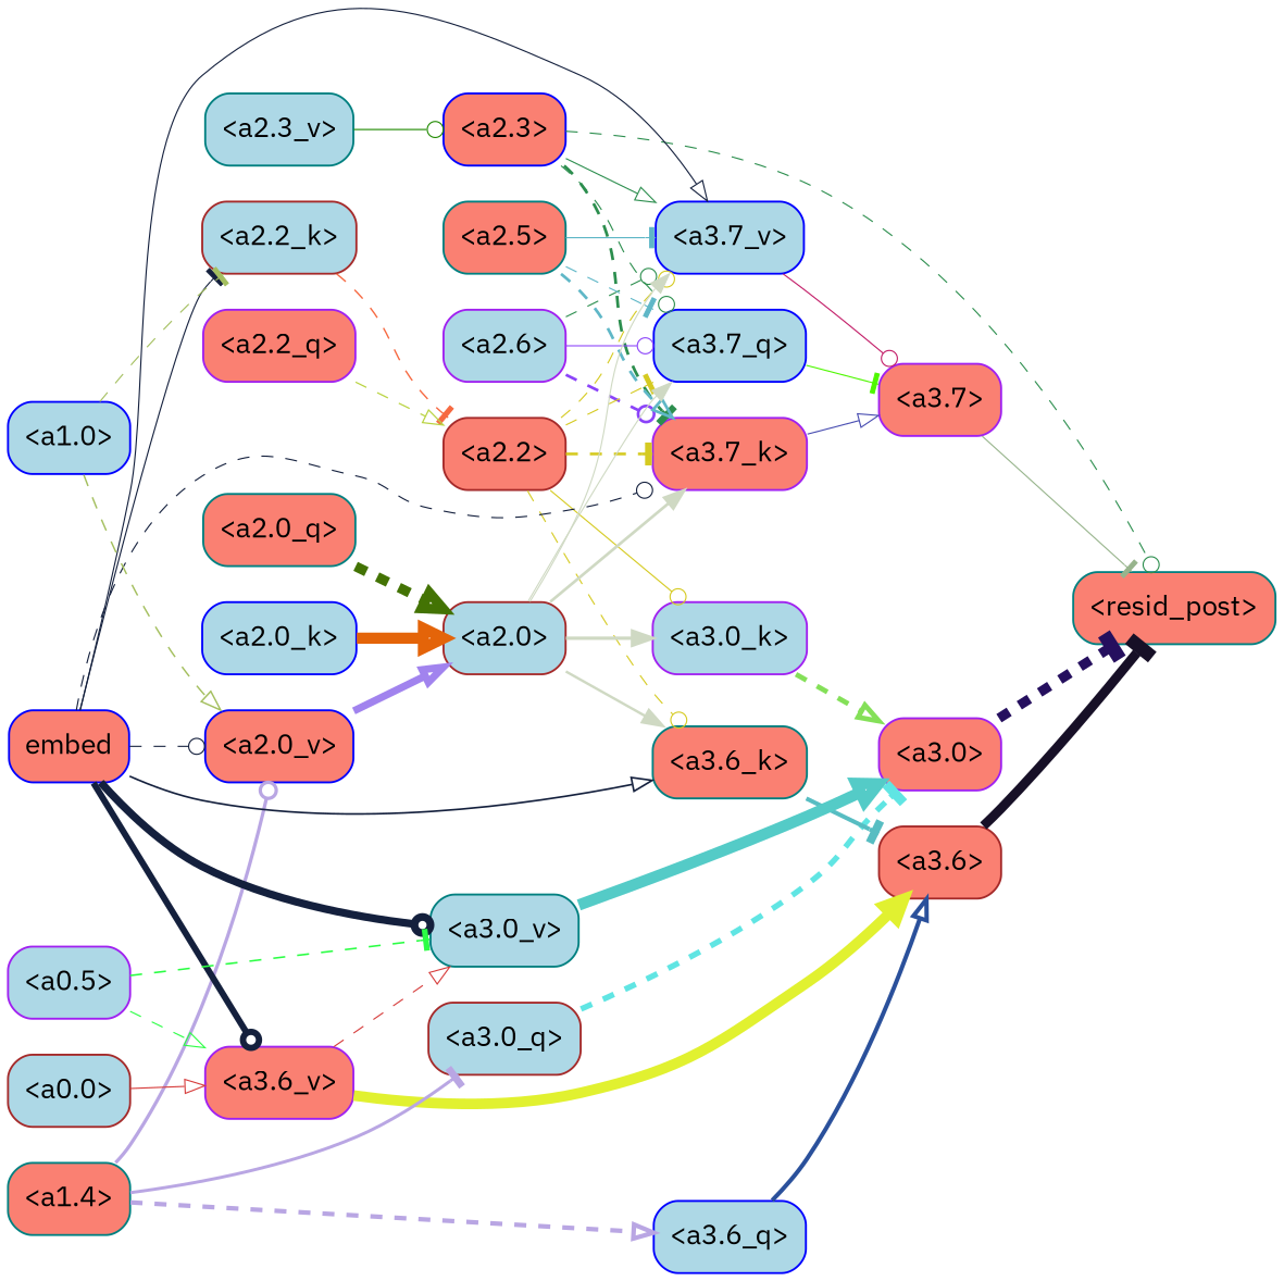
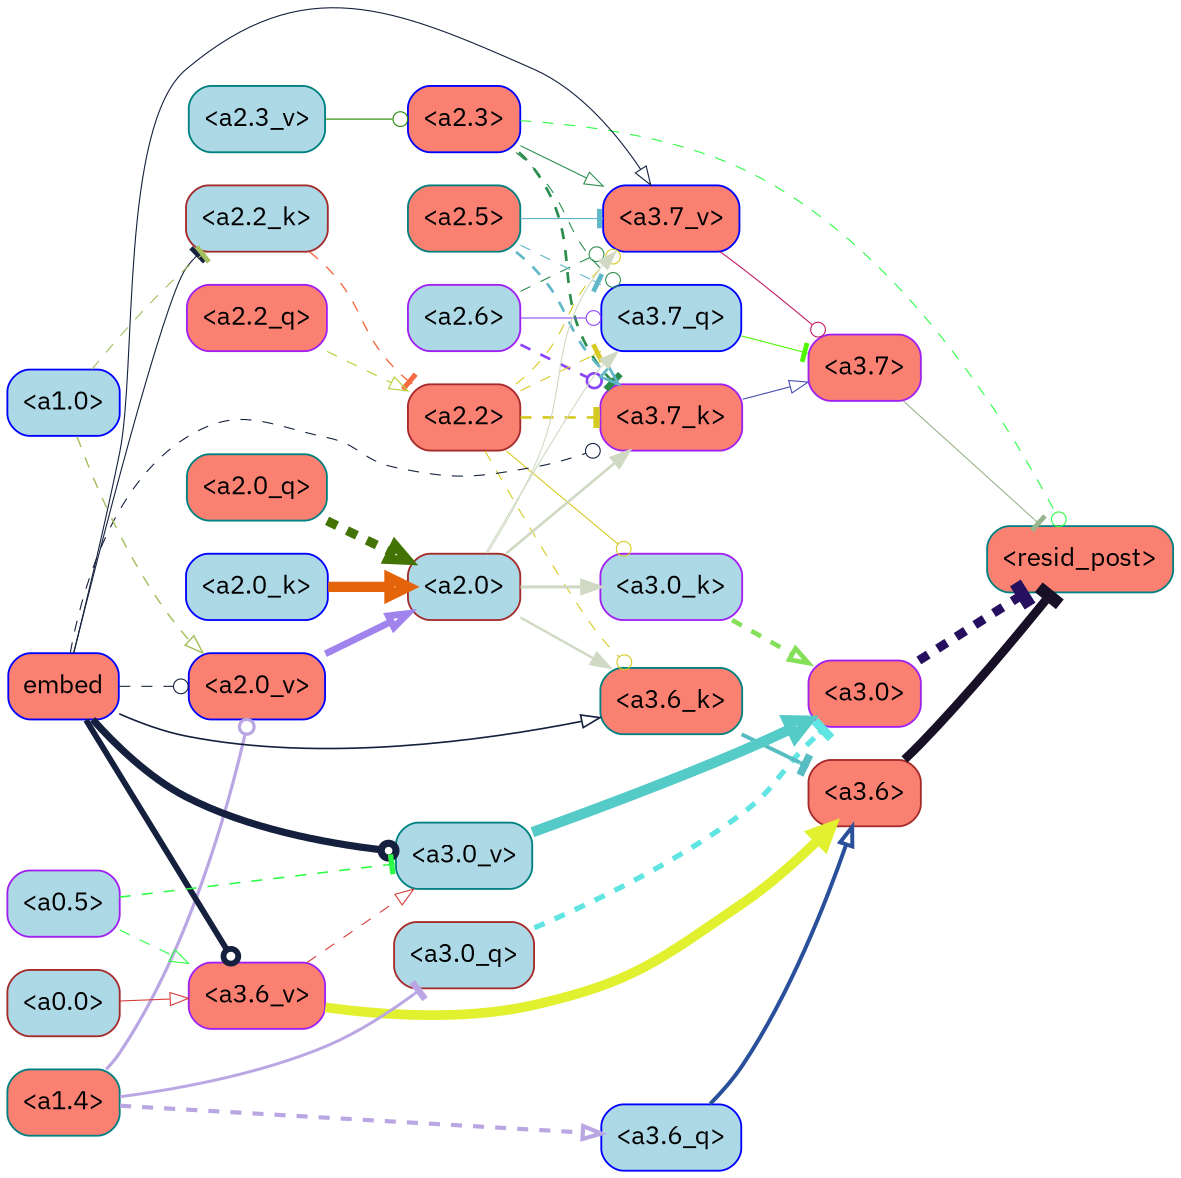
  strict digraph {
    fontname="IBM Plex Sans"
    rankdir=LR
    splines=true
    node [color=purple fillcolor=salmon fontname="IBM Plex Sans" shape=box style="filled, rounded"]
    edge [arrowhead=onormal color="#14203d" fontname="IBM Plex Sans" penwidth=0.6 style=dashed]
    "<resid_post>" [color=teal]
    "<a3.7>"
    "<a3.6>" [color=brown]
    "<a3.0>"
    "<a2.3>" [color=blue]
    "<a3.7_q>" [color=blue fillcolor=lightblue]
    "<a3.7_k>"
-   "<a3.7_v>" [color=blue fillcolor=lightblue]
+   "<a3.7_v>" [color=blue]
    "<a3.6_q>" [color=blue fillcolor=lightblue]
    "<a3.0_q>" [color=brown fillcolor=lightblue]
    "<a3.6_k>" [color=teal]
    "<a3.0_k>" [fillcolor=lightblue]
    "<a3.6_v>"
    "<a3.0_v>" [color=teal fillcolor=lightblue]
    "<a2.6>" [fillcolor=lightblue]
    "<a2.5>" [color=teal]
    "<a2.2>" [color=brown]
    "<a2.0>" [color=brown fillcolor=lightblue]
    "<a1.4>" [color=teal]
    "<a2.0_v>" [color=blue]
    embed [color=blue]
    "<a2.2_k>" [color=brown fillcolor=lightblue]
    "<a0.5>" [fillcolor=lightblue]
    "<a0.0>" [color=brown fillcolor=lightblue]
    "<a2.2_q>"
    "<a2.0_q>" [color=teal]
    "<a2.0_k>" [color=blue fillcolor=lightblue]
    "<a2.3_v>" [color=teal fillcolor=lightblue]
    "<a1.0>" [color=blue fillcolor=lightblue]
    "<a3.7>" -> "<resid_post>" [arrowhead=tee color="#97b48c" style=bold]
    "<a3.6>" -> "<resid_post>" [arrowhead=tee color="#171027" penwidth=4.746312499046326 style=bold]
    "<a3.0>" -> "<resid_post>" [arrowhead=tee color="#250f5e" penwidth=4.896343111991882]
-   "<a2.3>" -> "<resid_post>" [arrowhead=odot color="#2c8e4e"]
+   "<a2.3>" -> "<resid_post>" [arrowhead=odot color="#2bfe44"]
    "<a2.3>" -> "<a3.7_q>" [arrowhead=odot color="#2c8e4e"]
    "<a2.3>" -> "<a3.7_k>" [arrowhead=tee color="#2c8e4e" penwidth=1.467104621231556]
    "<a2.3>" -> "<a3.7_v>" [color="#2c8e4e" style=bold]
    "<a3.7_q>" -> "<a3.7>" [arrowhead=tee color="#4ff701" style=bold]
    "<a3.7_k>" -> "<a3.7>" [color="#484db1" style=bold]
    "<a3.7_v>" -> "<a3.7>" [arrowhead=odot color="#c21c67" style=bold]
    "<a3.6_q>" -> "<a3.6>" [color="#2a509b" penwidth=2.160832464694977 style=bold]
    "<a3.0_q>" -> "<a3.0>" [arrowhead=tee color="#60e5e3" penwidth=2.870753765106201]
    "<a3.6_k>" -> "<a3.6>" [arrowhead=tee color="#57bdc2" penwidth=2.13908451795578 style=bold]
    "<a3.0_k>" -> "<a3.0>" [color="#84e058" penwidth=2.520303964614868]
    "<a3.6_v>" -> "<a3.6>" [color="#e1f130" penwidth=5.297133803367615 arrowhead="" style=""]
    "<a3.6_v>" -> "<a3.0_v>" [color="#d63c3b"]
    "<a3.0_v>" -> "<a3.0>" [color="#54cbc7" penwidth=5.680712580680847 style=bold]
    "<a2.6>" -> "<a3.7_q>" [arrowhead=odot color="#8b43f9" style=bold]
    "<a2.6>" -> "<a3.7_k>" [arrowhead=odot color="#8b43f9" penwidth=1.4453159049153328]
    "<a2.6>" -> "<a3.7_v>" [arrowhead=odot color="#2c8e4e"]
    "<a2.5>" -> "<a3.7_q>" [arrowhead=tee color="#5fb7c7"]
    "<a2.5>" -> "<a3.7_k>" [color="#5fb7c7" penwidth=1.4526091292500496]
    "<a2.5>" -> "<a3.7_v>" [arrowhead=tee color="#5fb7c7" style=bold]
    "<a2.2>" -> "<a3.7_q>" [arrowhead=tee color="#d5ca21"]
    "<a2.2>" -> "<a3.7_k>" [arrowhead=tee color="#d5ca21" penwidth=1.4310357049107552]
    "<a2.2>" -> "<a3.7_v>" [arrowhead=odot color="#d5ca21"]
    "<a2.2>" -> "<a3.6_k>" [arrowhead=odot color="#d5ca21"]
    "<a2.2>" -> "<a3.0_k>" [arrowhead=odot color="#d5ca21" style=bold]
    "<a2.0>" -> "<a3.7_q>" [color="#cfd9c3" arrowhead="" style=""]
    "<a2.0>" -> "<a3.7_k>" [color="#cfd9c3" penwidth=1.4314699843525887 arrowhead="" style=""]
    "<a2.0>" -> "<a3.7_v>" [color="#cfd9c3" arrowhead="" style=""]
    "<a2.0>" -> "<a3.6_k>" [color="#cfd9c3" penwidth=1.2950235605239868 arrowhead="" style=""]
    "<a2.0>" -> "<a3.0_k>" [color="#cfd9c3" penwidth=1.712992787361145 arrowhead="" style=""]
    "<a1.4>" -> "<a3.6_q>" [color="#b9a6e3" penwidth=2.2719132900238037]
    "<a1.4>" -> "<a3.0_q>" [arrowhead=tee color="#b9a6e3" penwidth=1.5932877659797668 style=bold]
    "<a1.4>" -> "<a2.0_v>" [arrowhead=odot color="#b9a6e3" penwidth=1.7291951477527618 style=bold]
    "<a2.0_v>" -> "<a2.0>" [color="#a183ee" penwidth=3.7102378383278847 style=bold]
    embed -> "<a3.7_k>" [arrowhead=odot]
    embed -> "<a3.7_v>" [style=bold]
    embed -> "<a3.6_k>" [penwidth=0.891706109046936 style=bold]
    embed -> "<a3.6_v>" [arrowhead=odot penwidth=3.1766927242279053 style=bold]
    embed -> "<a3.0_v>" [arrowhead=odot penwidth=3.9005755856633186 style=bold]
    embed -> "<a2.0_v>" [arrowhead=odot]
    embed -> "<a2.2_k>" [arrowhead=tee style=bold]
    "<a2.2_k>" -> "<a2.2>" [arrowhead=tee color="#f66941" penwidth=0.7399393804371357]
    "<a0.5>" -> "<a3.6_v>" [color="#2bfe44"]
    "<a0.5>" -> "<a3.0_v>" [arrowhead=tee color="#2bfe44" penwidth=0.8493617177009583]
    "<a0.0>" -> "<a3.6_v>" [color="#d63c3b" style=bold]
    "<a2.2_q>" -> "<a2.2>" [color="#b9d342" penwidth=0.6677633281797171]
    "<a2.0_q>" -> "<a2.0>" [color="#437304" penwidth=4.966194009408355]
    "<a2.0_k>" -> "<a2.0>" [color="#e46409" penwidth=5.5817058570683 style=bold]
    "<a2.3_v>" -> "<a2.3>" [arrowhead=odot color="#208a01" style=bold]
    "<a1.0>" -> "<a2.0_v>" [color="#a4bf5f" penwidth=0.7823128998279572]
    "<a1.0>" -> "<a2.2_k>" [arrowhead=tee color="#a4bf5f"]
  }
